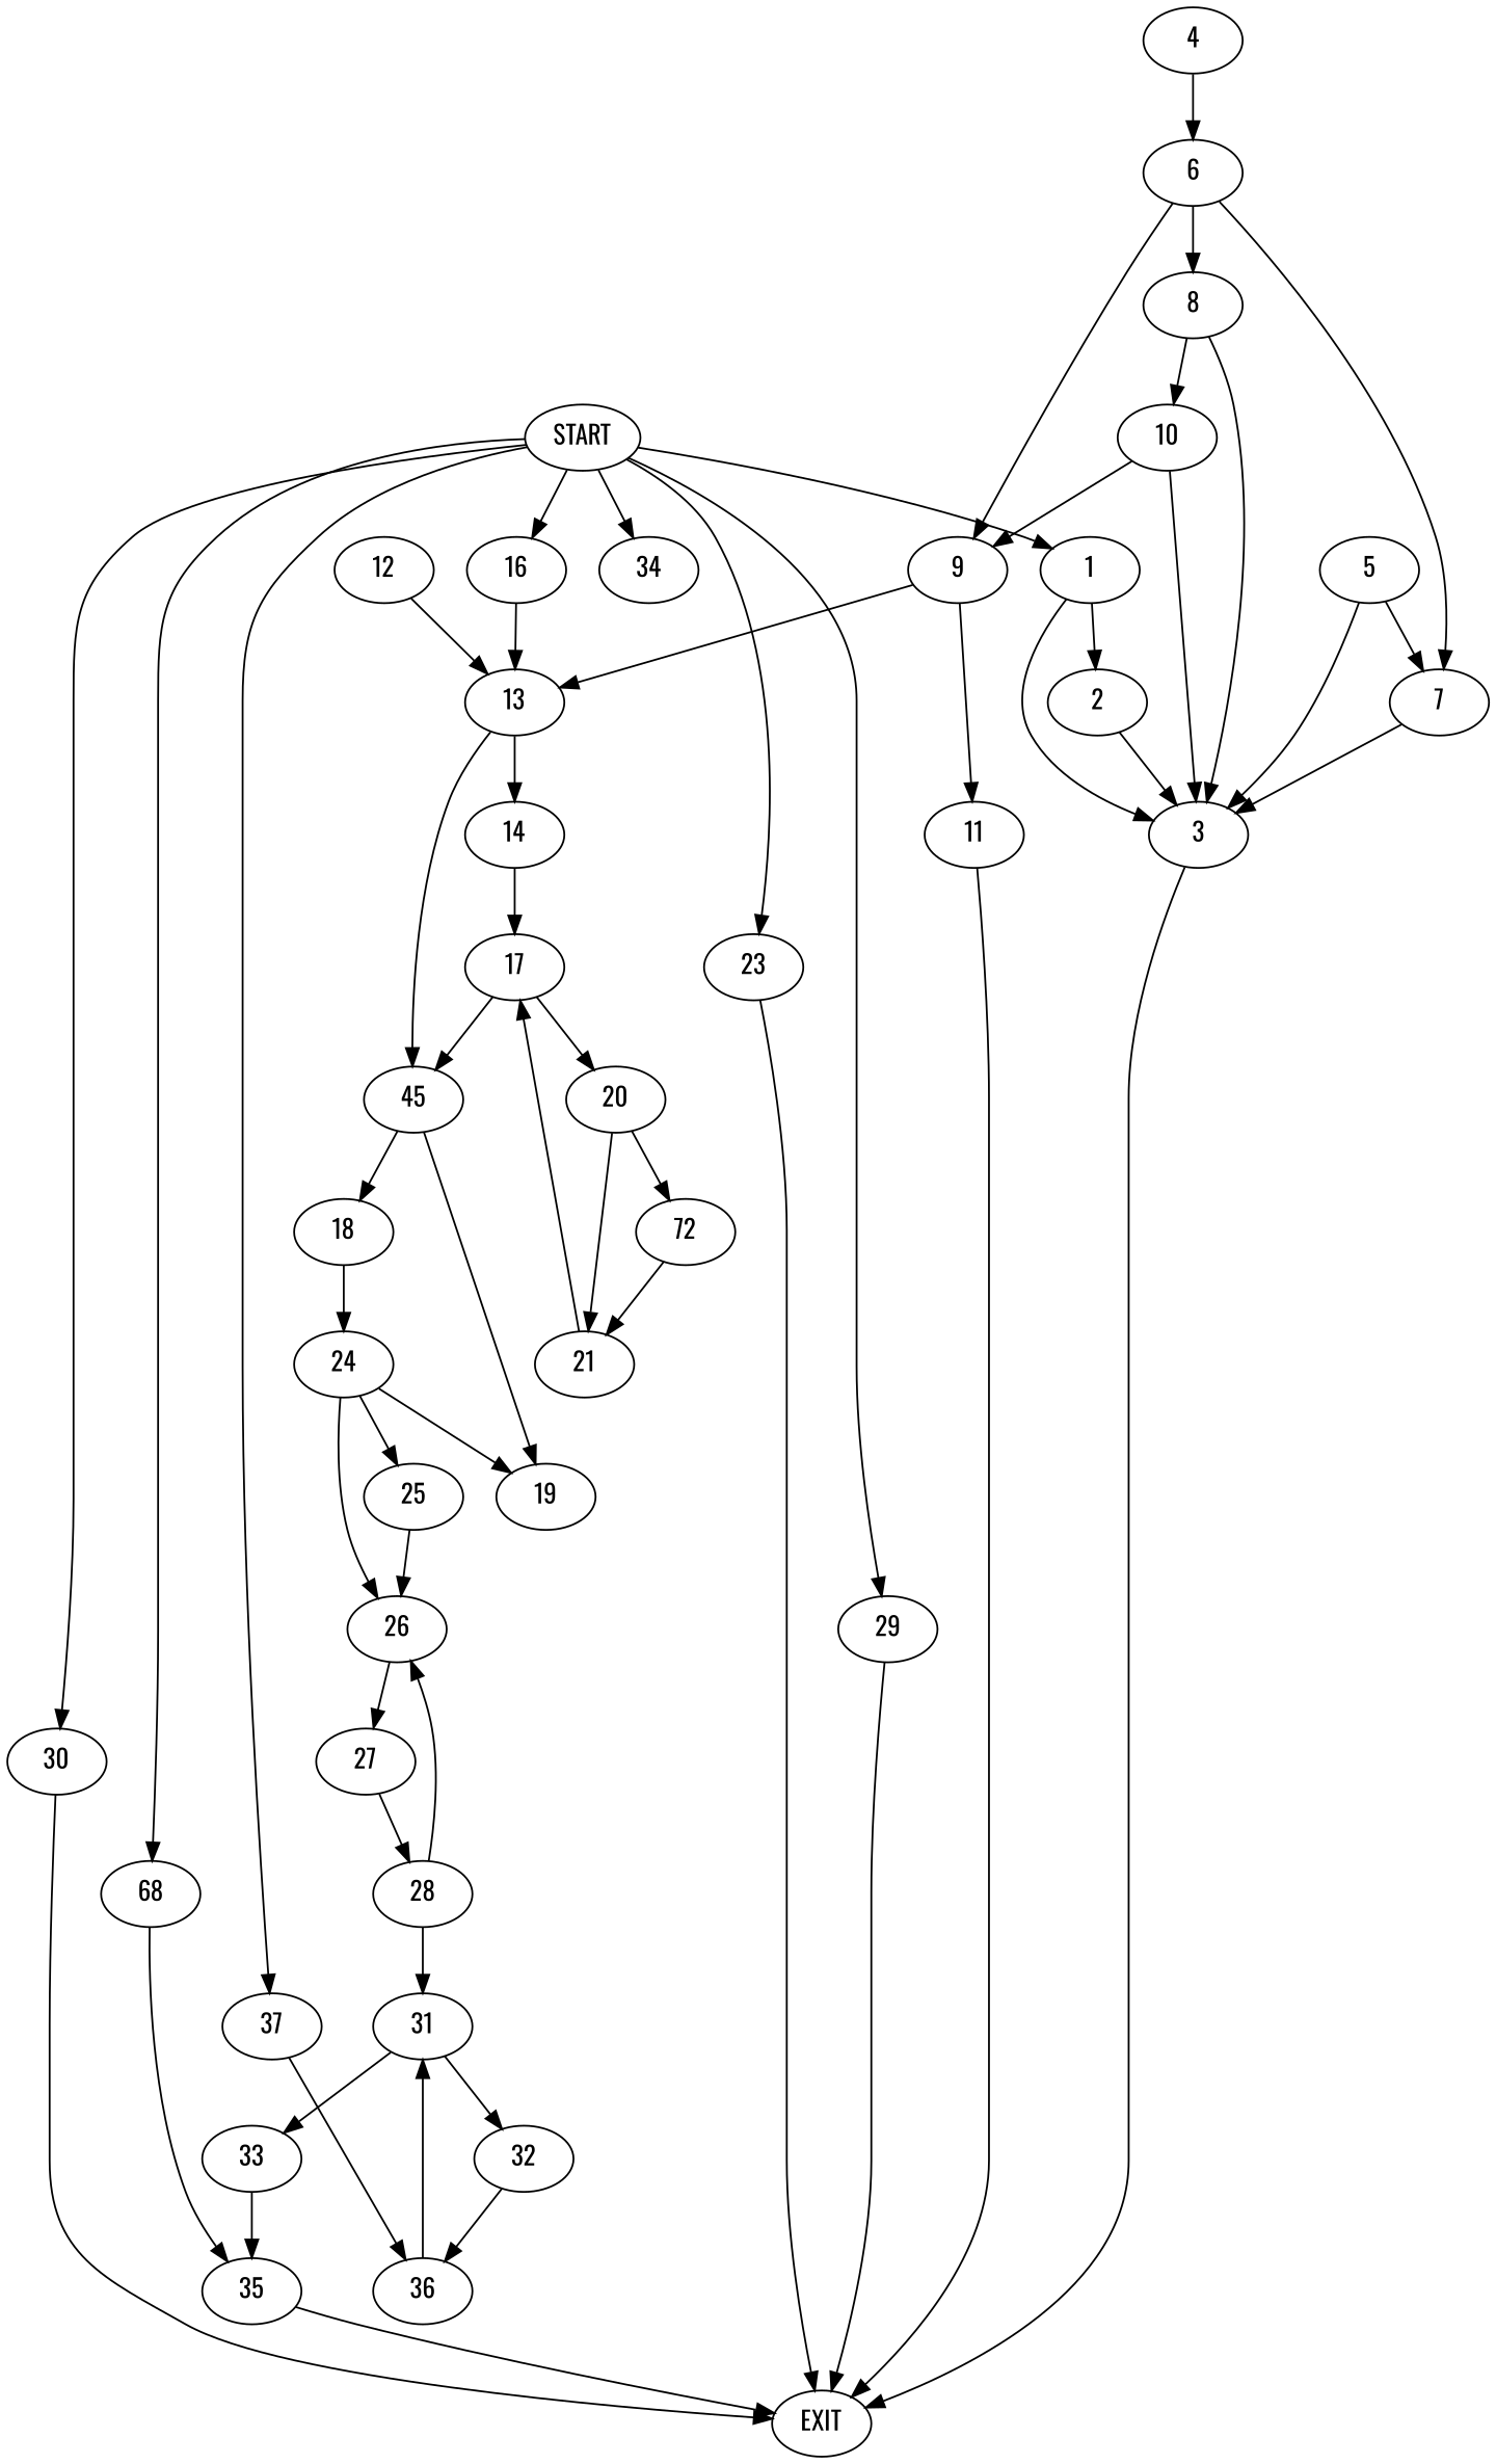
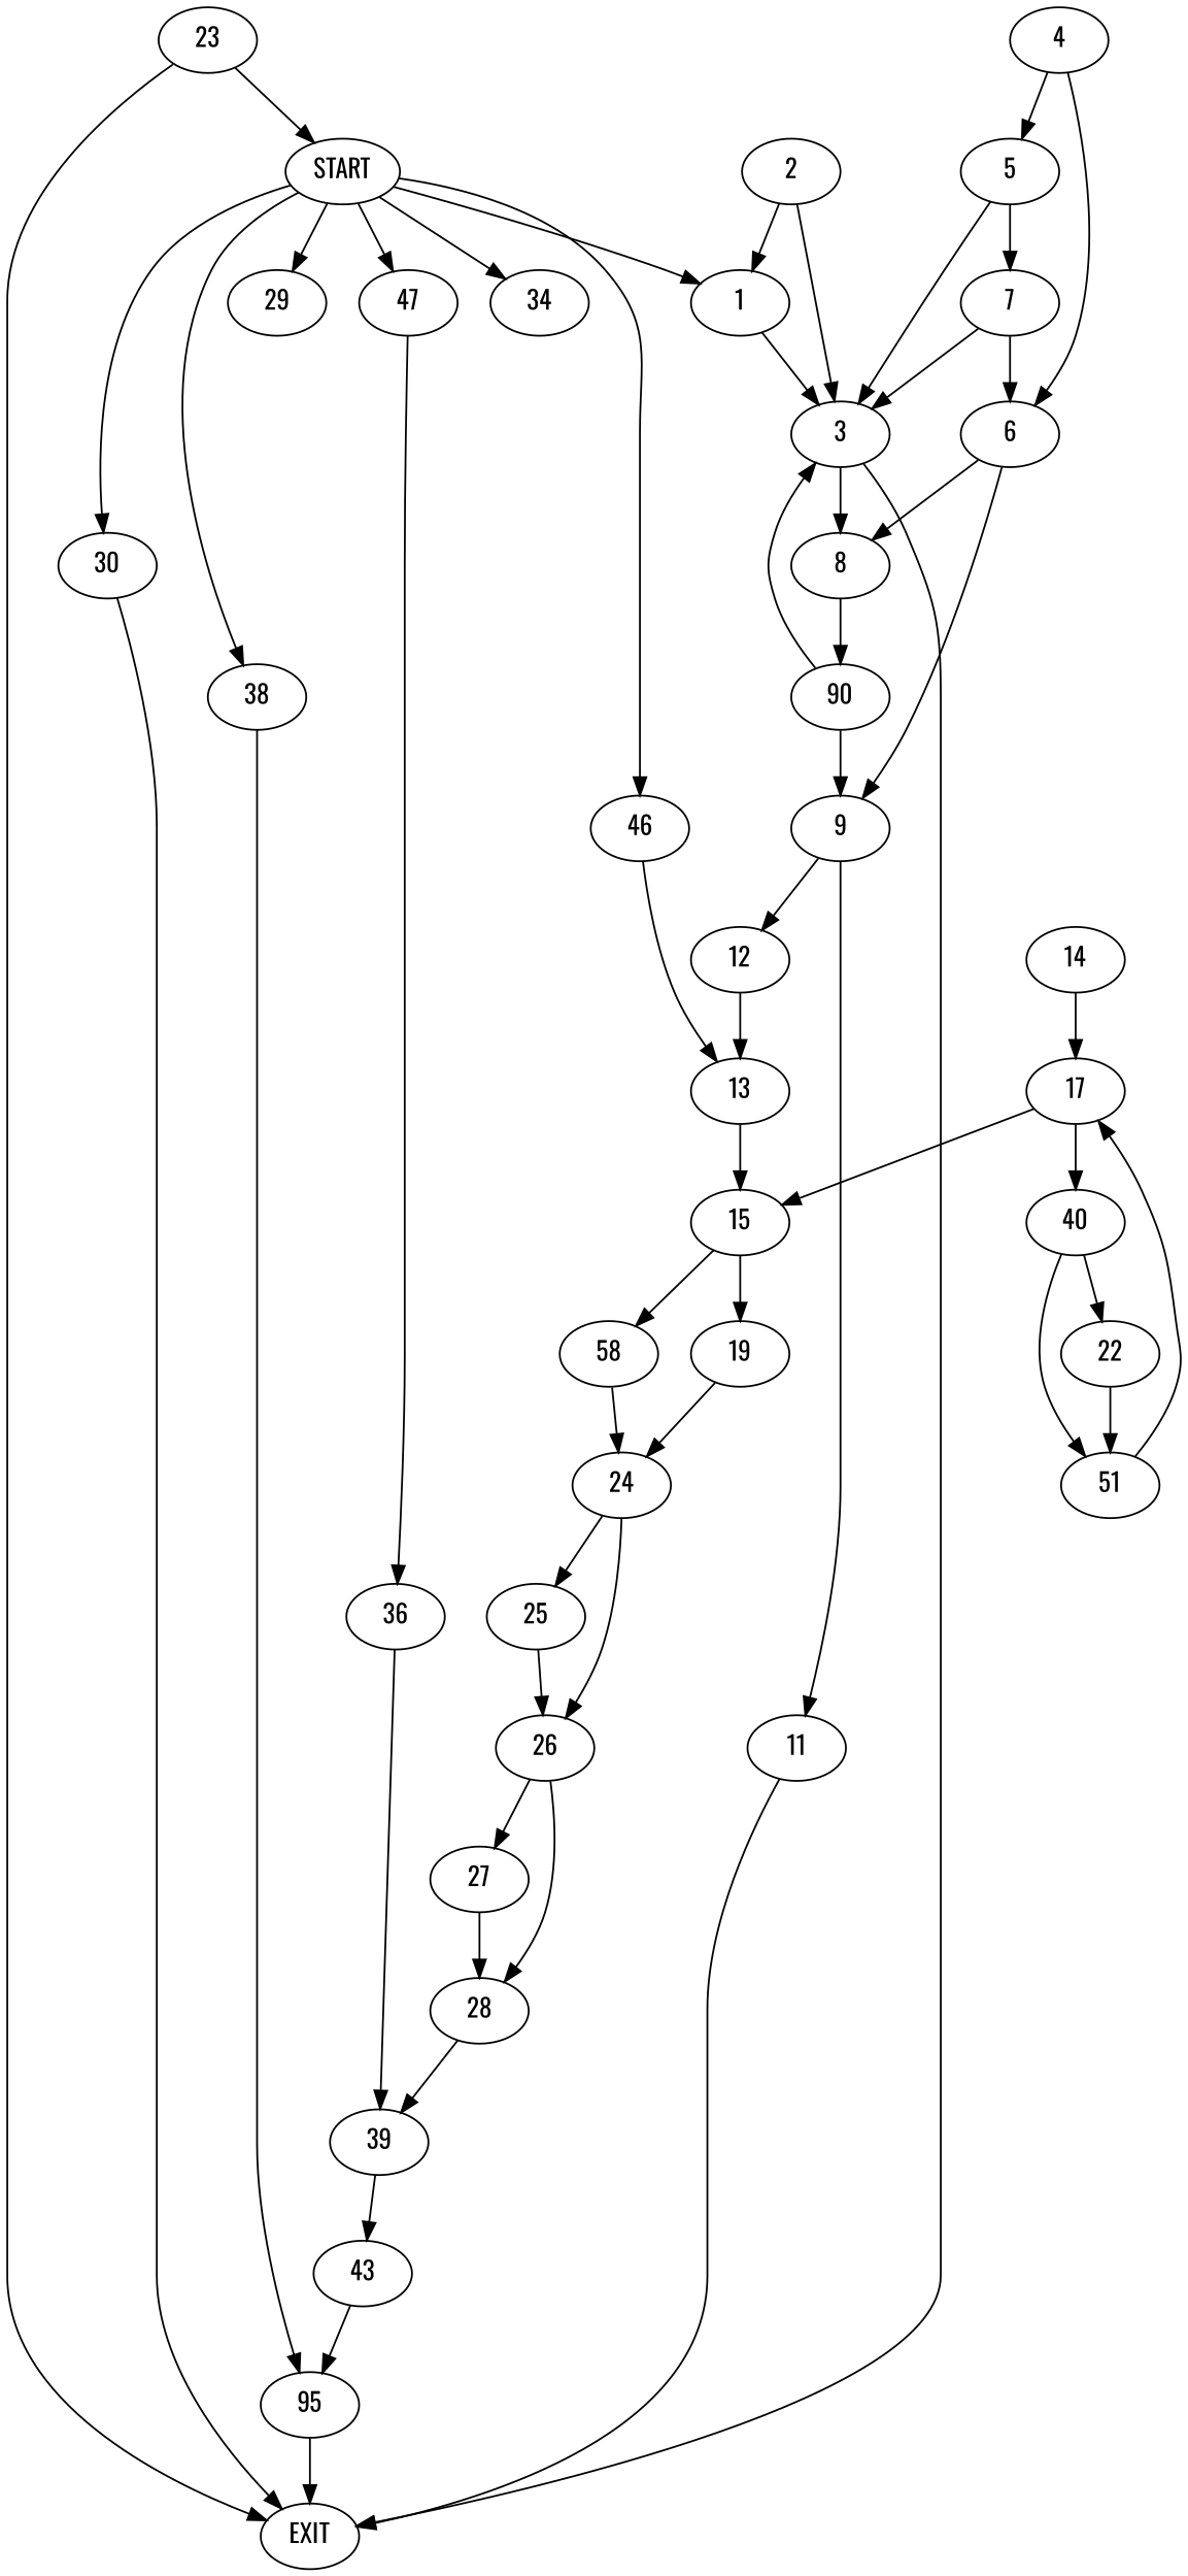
  digraph {
    fontname=Oswald
    node [fontname=Oswald]
    edge [fontname=Oswald]
    n1 [label=START]
    1
-   16
+   16 [label=46]
    23
    29
    30
    34
-   37
-   38 [label=68]
+   37 [label=47]
+   38
    2
    3
    13
    n13 [label=EXIT]
    36
-   35
+   35 [label=95]
    4
    5
    6
    7
    8
    9
-   10
+   10 [label=90]
    11
    12
    14
-   15 [label=45]
+   15
    17
-   18
+   18 [label=58]
    19
-   20
+   20 [label=40]
    24
-   21
-   22 [label=72]
+   21 [label=51]
+   22
    25
    26
    27
    28
-   31
-   32
-   33
+   31 [label=39]
+   33 [label=43]
    n1 -> 1
    n1 -> 16
-   n1 -> 23
+   23 -> n1
    n1 -> 29
    n1 -> 30
    n1 -> 34
    n1 -> 37
    n1 -> 38
-   1 -> 2
+   2 -> 1
    1 -> 3
    16 -> 13
    23 -> n13
-   29 -> n13
    30 -> n13
    37 -> 36
    38 -> 35
    2 -> 3
    3 -> n13
-   13 -> 14
    13 -> 15
    36 -> 31
    35 -> n13
+   4 -> 5
    4 -> 6
    5 -> 3
    5 -> 7
    6 -> 8
    6 -> 9
    7 -> 3
-   6 -> 7
-   8 -> 3
+   7 -> 6
+   3 -> 8
    8 -> 10
    9 -> 11
-   9 -> 13
+   9 -> 12
    10 -> 3
    10 -> 9
    11 -> n13
    12 -> 13
    14 -> 17
    15 -> 18
    15 -> 19
    17 -> 15
    17 -> 20
    18 -> 24
-   24 -> 19
+   19 -> 24
    20 -> 21
    20 -> 22
    24 -> 25
    24 -> 26
    21 -> 17
    22 -> 21
    25 -> 26
    26 -> 27
-   28 -> 26
+   26 -> 28
    27 -> 28
    28 -> 31
-   31 -> 32
    31 -> 33
-   32 -> 36
    33 -> 35
  }
